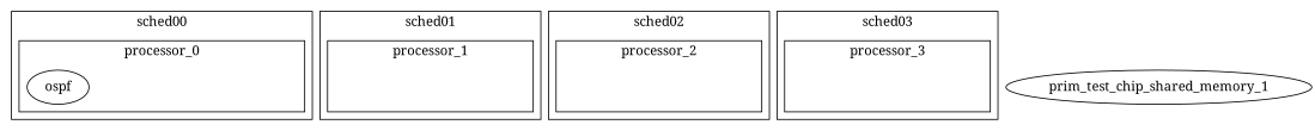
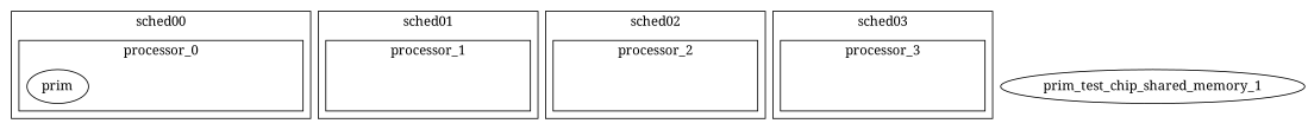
  digraph {
    fontname="Noto Serif"
    node [style=invis fontname="Noto Serif"]
    dummy_processor_0
-   n2 [label=ospf style=""]
+   n2 [label=prim style=""]
    dummy_processor_1
    dummy_processor_2
    dummy_processor_3
    n6 [label=prim_test_chip_shared_memory_1 style=""]
    subgraph cluster_1 {
      label=sched00
      subgraph cluster_2 {
        label=processor_0
        dummy_processor_0
        n2
      }
    }
    subgraph cluster_3 {
      label=sched01
      subgraph cluster_4 {
        label=processor_1
        dummy_processor_1
      }
    }
    subgraph cluster_5 {
      label=sched02
      subgraph cluster_6 {
        label=processor_2
        dummy_processor_2
      }
    }
    subgraph cluster_7 {
      label=sched03
      subgraph cluster_8 {
        label=processor_3
        dummy_processor_3
      }
    }
  }
